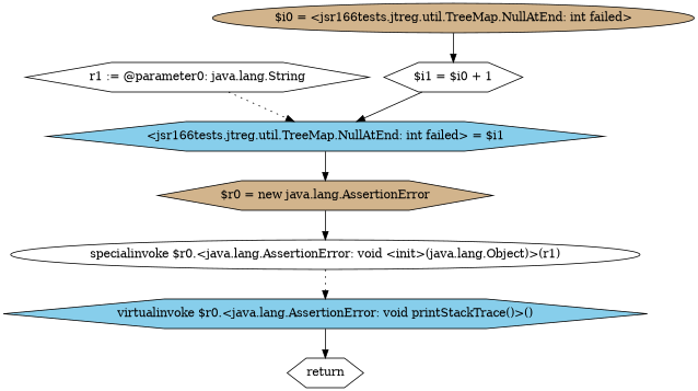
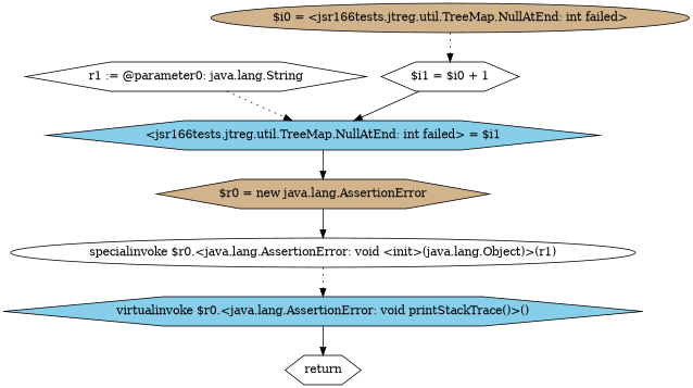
  digraph {
    node [fillcolor=white shape=hexagon style=filled]
    edge [style=solid]
    "<jsr166tests.jtreg.util.TreeMap.NullAtEnd: int failed> = $i1" [fillcolor=skyblue]
    "r1 := @parameter0: java.lang.String"
    "$i0 = <jsr166tests.jtreg.util.TreeMap.NullAtEnd: int failed>" [fillcolor=tan shape=ellipse]
    "$i1 = $i0 + 1"
    "$r0 = new java.lang.AssertionError" [fillcolor=tan]
    "specialinvoke $r0.<java.lang.AssertionError: void <init>(java.lang.Object)>(r1)" [shape=ellipse]
    "virtualinvoke $r0.<java.lang.AssertionError: void printStackTrace()>()" [fillcolor=skyblue]
    return
    "<jsr166tests.jtreg.util.TreeMap.NullAtEnd: int failed> = $i1" -> "$r0 = new java.lang.AssertionError"
    "r1 := @parameter0: java.lang.String" -> "<jsr166tests.jtreg.util.TreeMap.NullAtEnd: int failed> = $i1" [style=dotted]
-   "$i0 = <jsr166tests.jtreg.util.TreeMap.NullAtEnd: int failed>" -> "$i1 = $i0 + 1"
+   "$i0 = <jsr166tests.jtreg.util.TreeMap.NullAtEnd: int failed>" -> "$i1 = $i0 + 1" [style=dotted]
    "$i1 = $i0 + 1" -> "<jsr166tests.jtreg.util.TreeMap.NullAtEnd: int failed> = $i1"
    "$r0 = new java.lang.AssertionError" -> "specialinvoke $r0.<java.lang.AssertionError: void <init>(java.lang.Object)>(r1)"
    "specialinvoke $r0.<java.lang.AssertionError: void <init>(java.lang.Object)>(r1)" -> "virtualinvoke $r0.<java.lang.AssertionError: void printStackTrace()>()" [style=dotted]
    "virtualinvoke $r0.<java.lang.AssertionError: void printStackTrace()>()" -> return
  }
